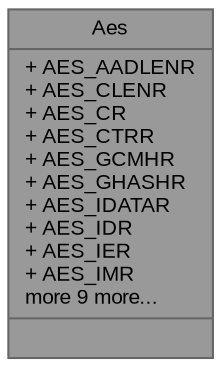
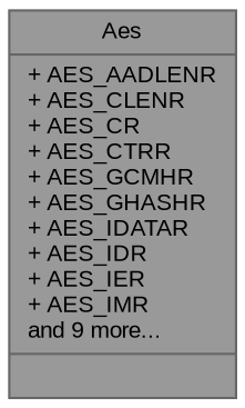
  digraph {
    fontname="Liberation Sans"
-   n1 [color=gray40 fillcolor=grey60 fontcolor=black fontname="Liberation Sans" fontsize=10 height=0.2 label="{Aes\n|+ AES_AADLENR\l+ AES_CLENR\l+ AES_CR\l+ AES_CTRR\l+ AES_GCMHR\l+ AES_GHASHR\l+ AES_IDATAR\l+ AES_IDR\l+ AES_IER\l+ AES_IMR\lmore 9 more...\l|}" shape=record style=filled width=0.4]
+   n1 [color=gray40 fillcolor=grey60 fontcolor=black fontname="Liberation Sans" fontsize=10 height=0.2 label="{Aes\n|+ AES_AADLENR\l+ AES_CLENR\l+ AES_CR\l+ AES_CTRR\l+ AES_GCMHR\l+ AES_GHASHR\l+ AES_IDATAR\l+ AES_IDR\l+ AES_IER\l+ AES_IMR\land 9 more...\l|}" shape=record style=filled width=0.4]
  }
